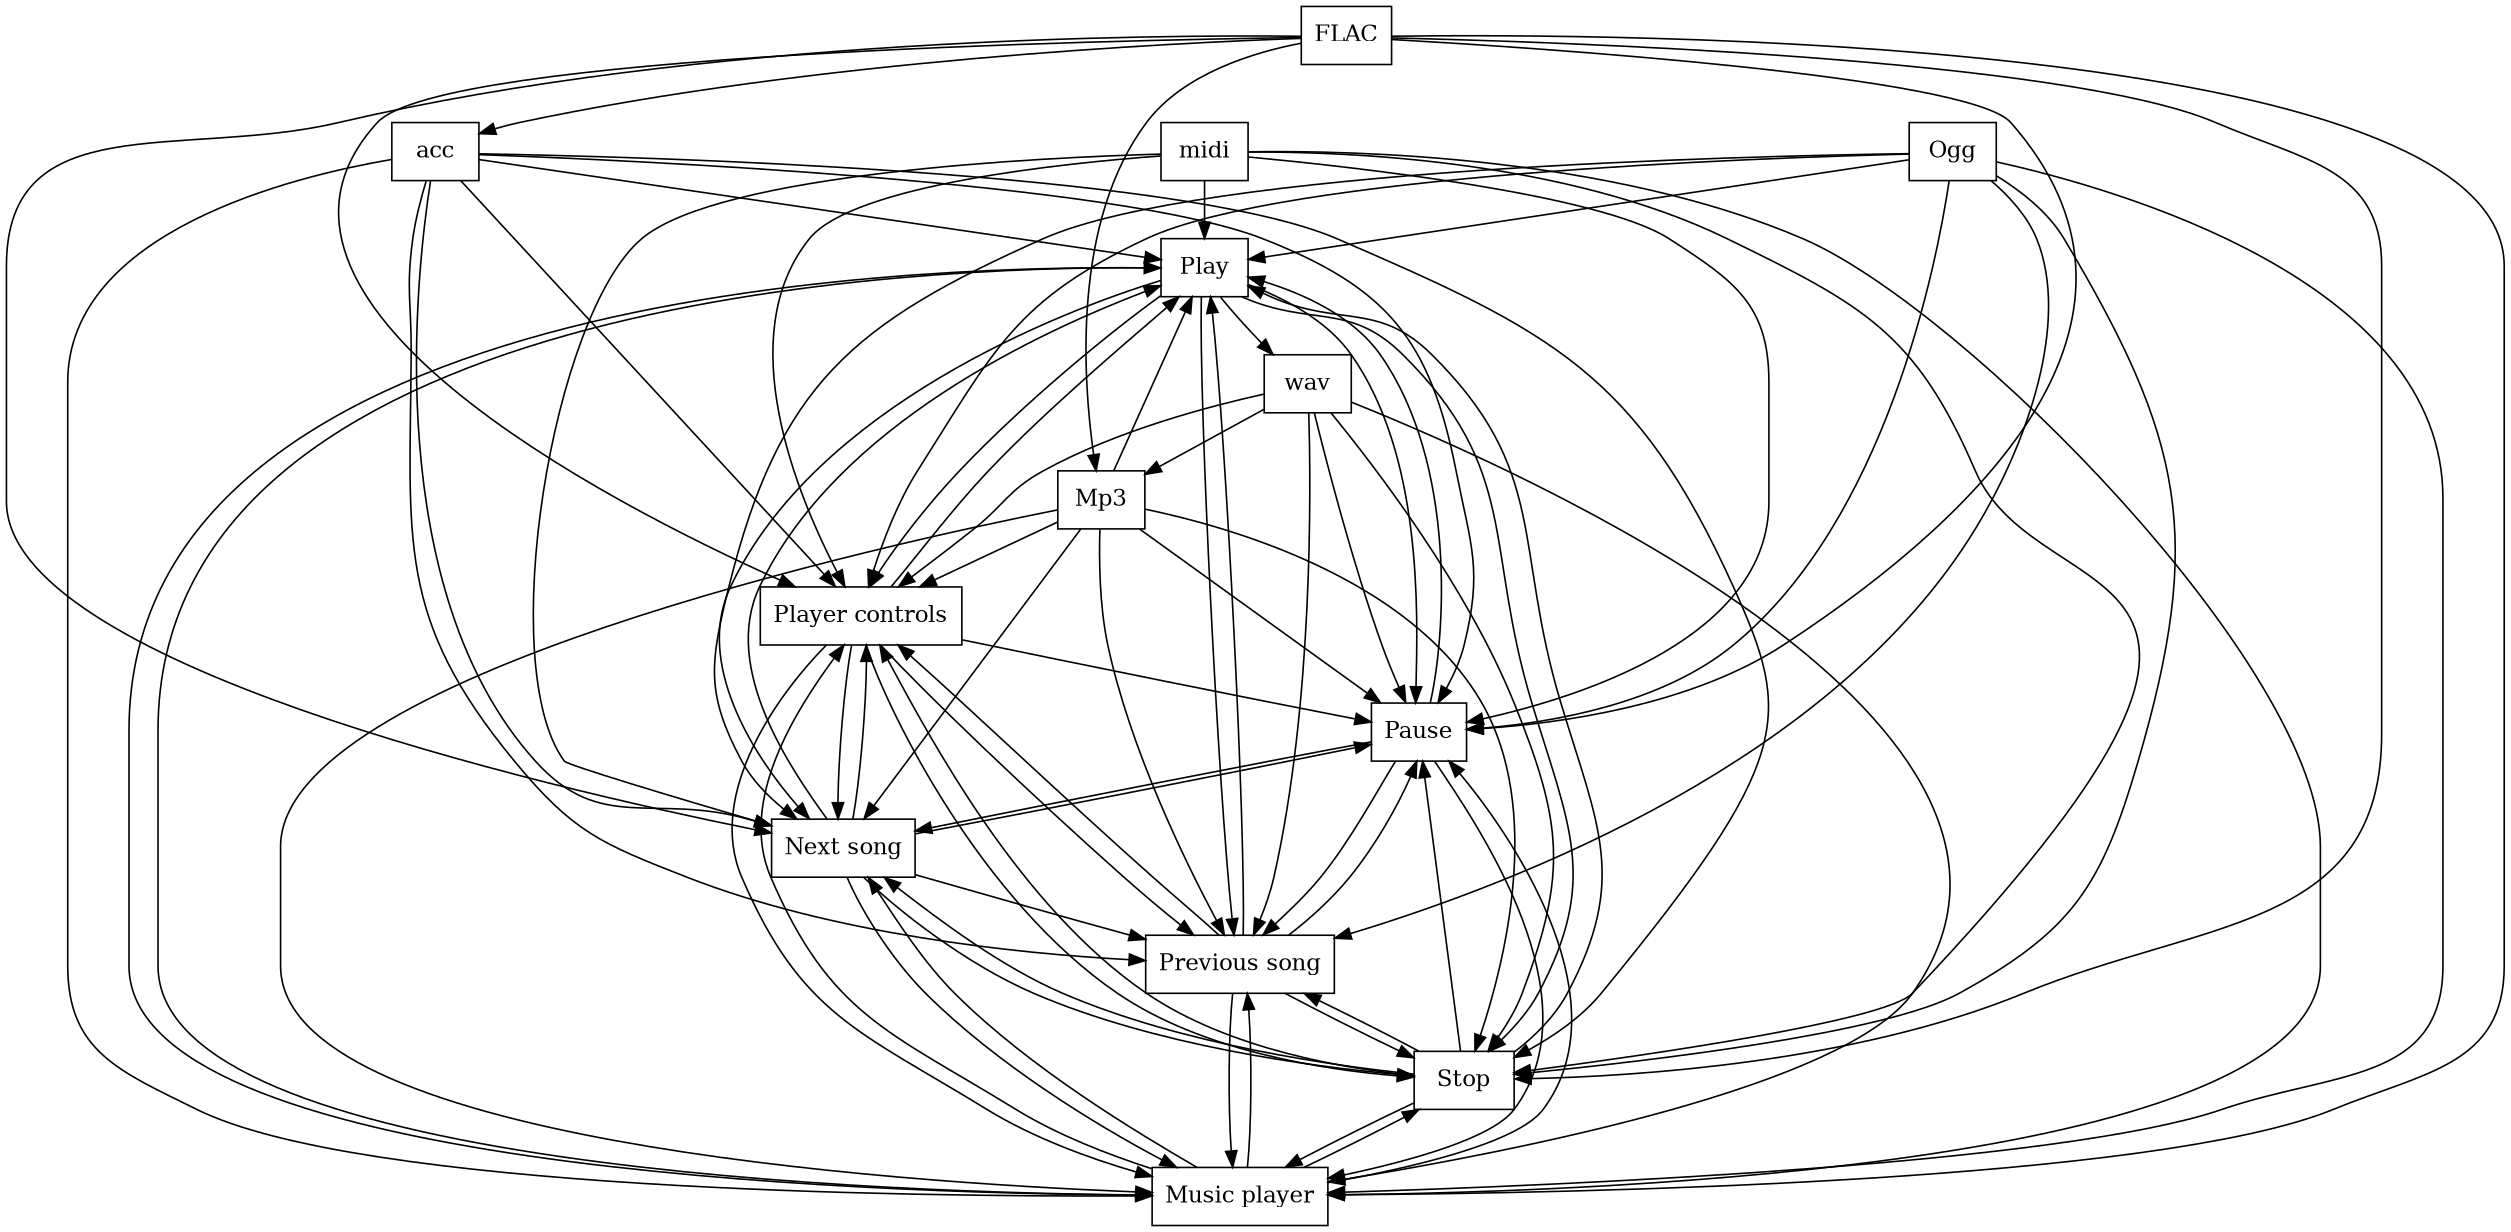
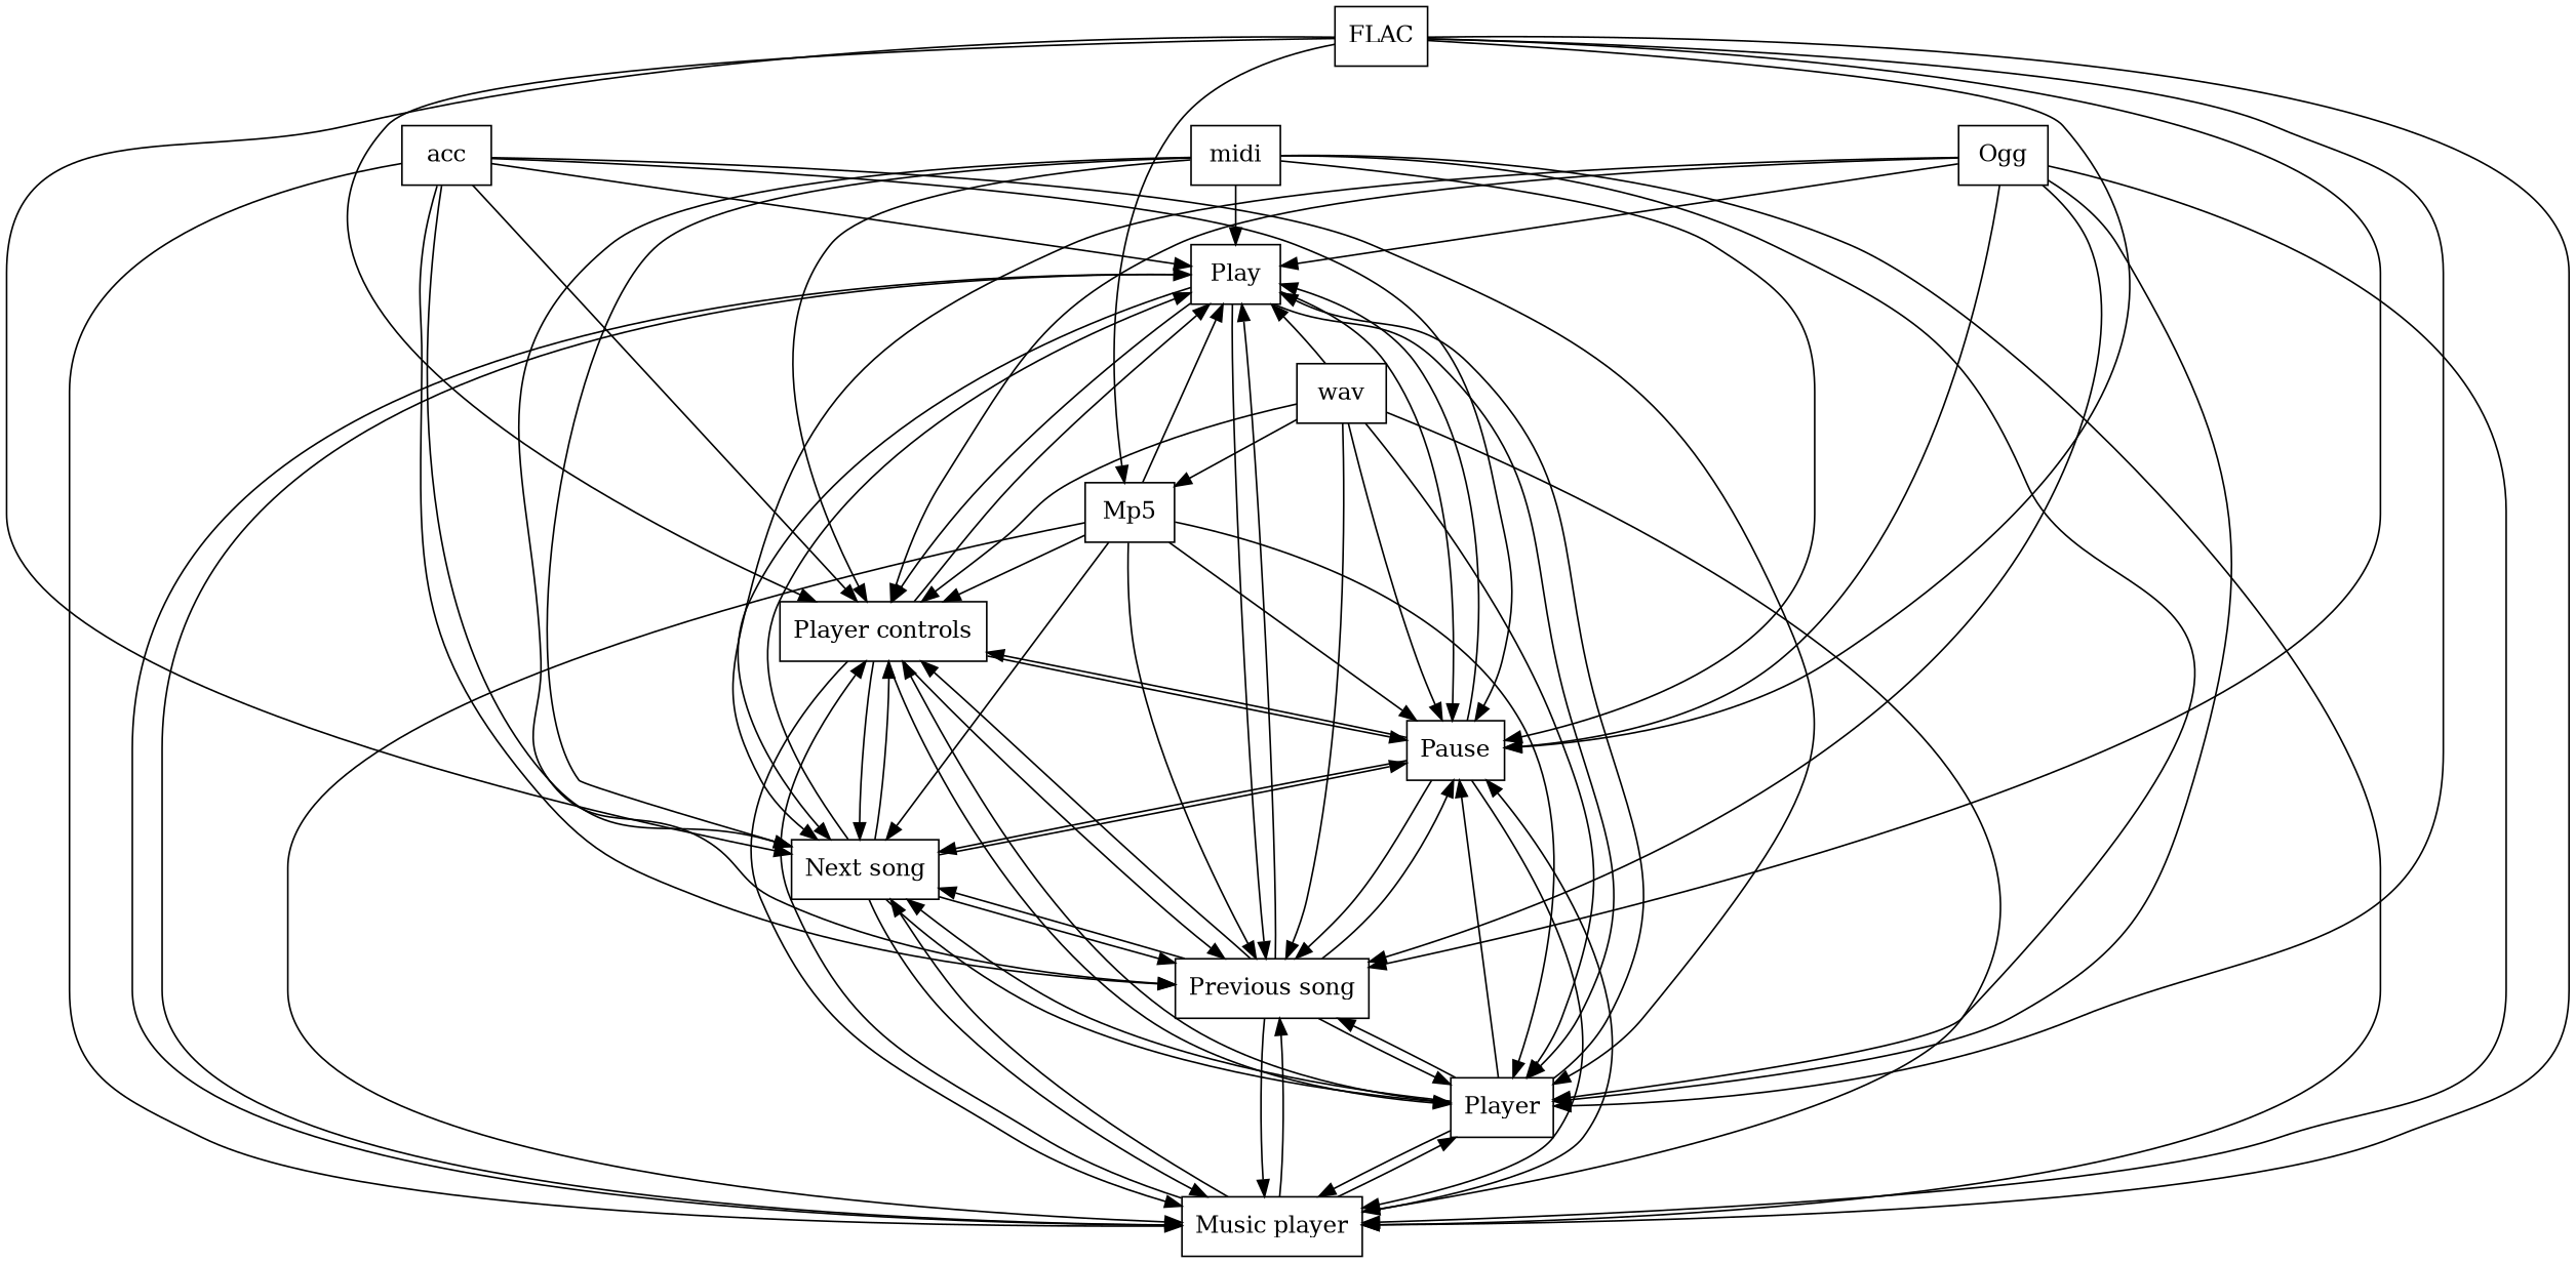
  digraph {
    rankdir=TB
    node [shape=box]
    edge [arrowhead=normal]
    n1 [label=Ogg]
    n2 [label=Play]
    n3 [label="Player controls"]
    n4 [label="Music player"]
-   n5 [label=Stop]
+   n5 [label=Player]
    n6 [label="Previous song"]
    n7 [label="Next song"]
    n8 [label=Pause]
    n9 [label=wav]
-   n10 [label=Mp3]
+   n10 [label=Mp5]
    n11 [label=acc]
    n12 [label=midi]
    n13 [label=FLAC]
    n1 -> n2
    n1 -> n3
    n1 -> n4
    n1 -> n5
    n1 -> n6
    n1 -> n7
    n1 -> n8
    n2 -> n3
    n2 -> n4
    n2 -> n5
    n2 -> n6
    n2 -> n7
    n2 -> n8
    n3 -> n2
    n3 -> n4
    n3 -> n5
    n3 -> n6
    n3 -> n7
    n3 -> n8
    n4 -> n2
    n4 -> n3
    n4 -> n5
    n4 -> n6
    n4 -> n7
    n4 -> n8
    n5 -> n2
    n5 -> n3
    n5 -> n4
    n5 -> n6
    n5 -> n7
    n5 -> n8
    n6 -> n2
    n6 -> n3
    n6 -> n4
    n6 -> n5
+   n6 -> n7
    n6 -> n8
    n7 -> n2
    n7 -> n3
    n7 -> n4
    n7 -> n5
    n7 -> n6
    n7 -> n8
    n8 -> n2
+   n8 -> n3
    n8 -> n4
    n8 -> n6
    n8 -> n7
-   n2 -> n9
+   n9 -> n2
    n9 -> n3
    n9 -> n4
    n9 -> n5
    n9 -> n6
    n9 -> n8
    n9 -> n10
    n10 -> n2
    n10 -> n3
    n10 -> n4
    n10 -> n5
    n10 -> n6
    n10 -> n7
    n10 -> n8
    n11 -> n2
    n11 -> n3
    n11 -> n4
    n11 -> n5
    n11 -> n6
    n11 -> n7
    n11 -> n8
    n12 -> n2
    n12 -> n3
    n12 -> n4
    n12 -> n5
+   n12 -> n6
    n12 -> n7
    n12 -> n8
    n13 -> n3
    n13 -> n4
    n13 -> n5
-   n13 -> n11
+   n13 -> n6
    n13 -> n7
    n13 -> n8
    n13 -> n10
  }
